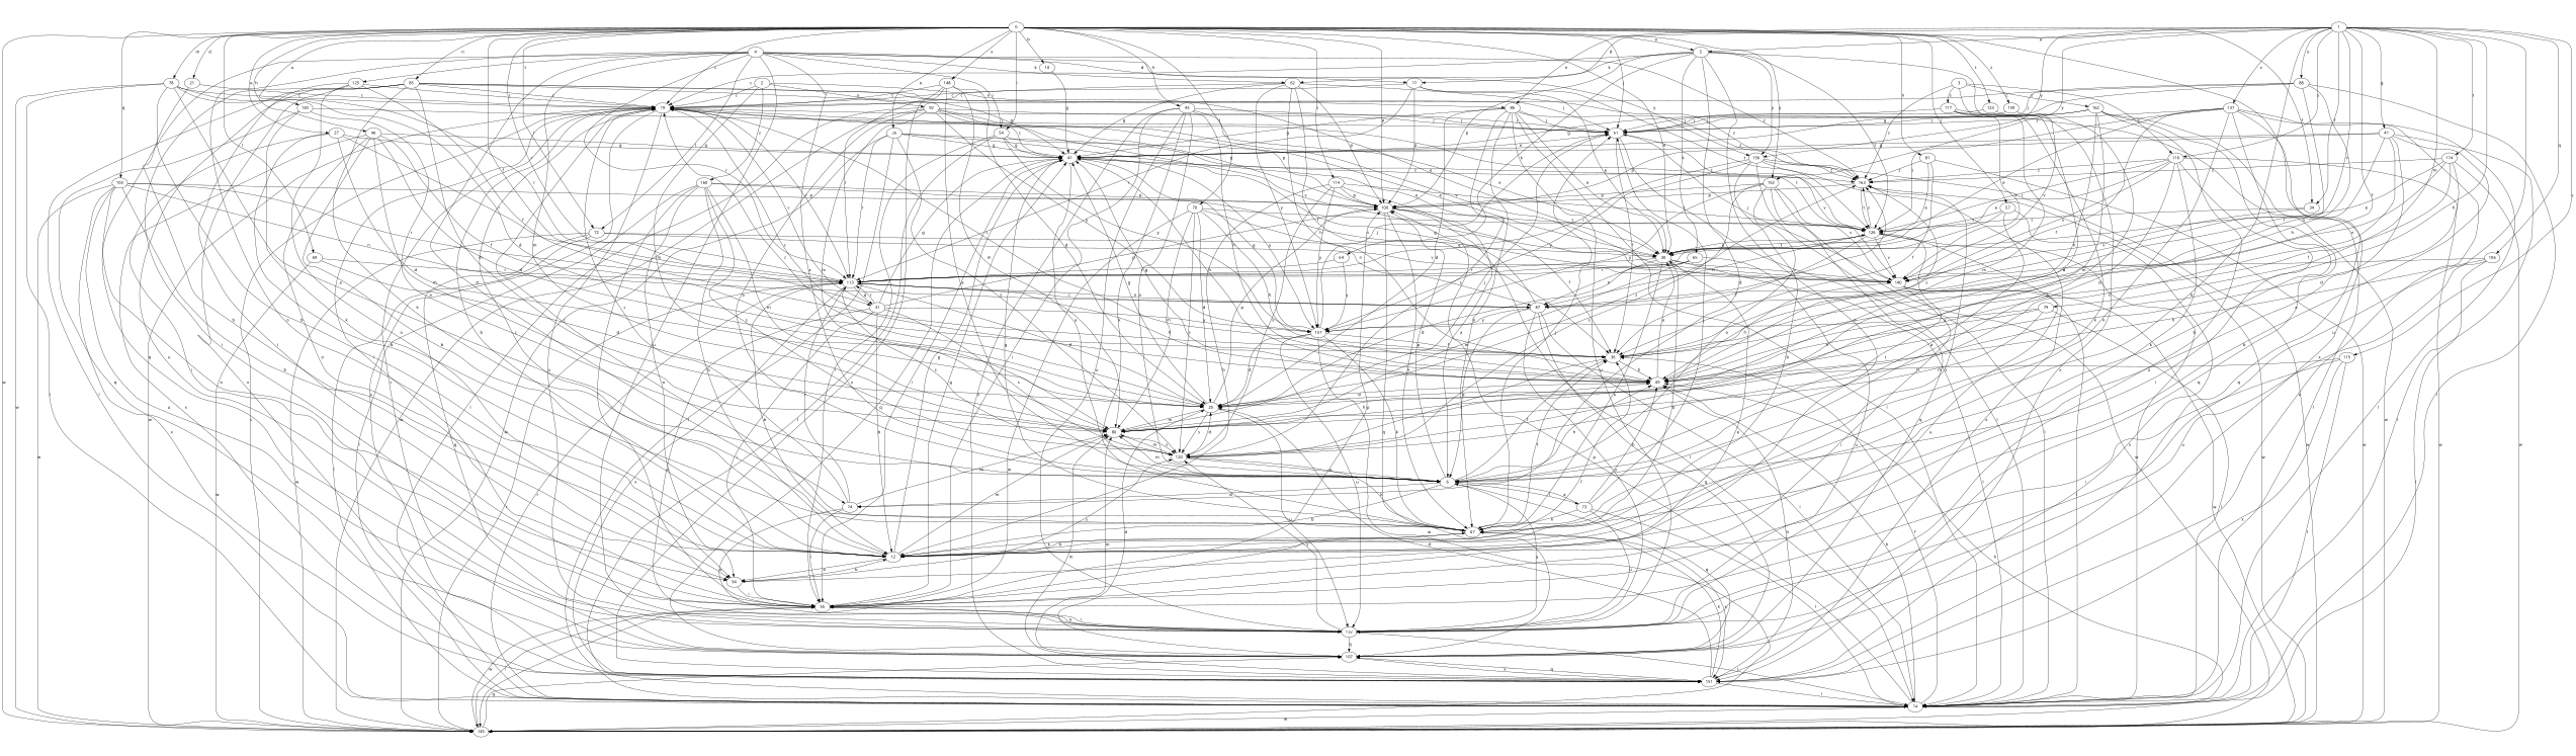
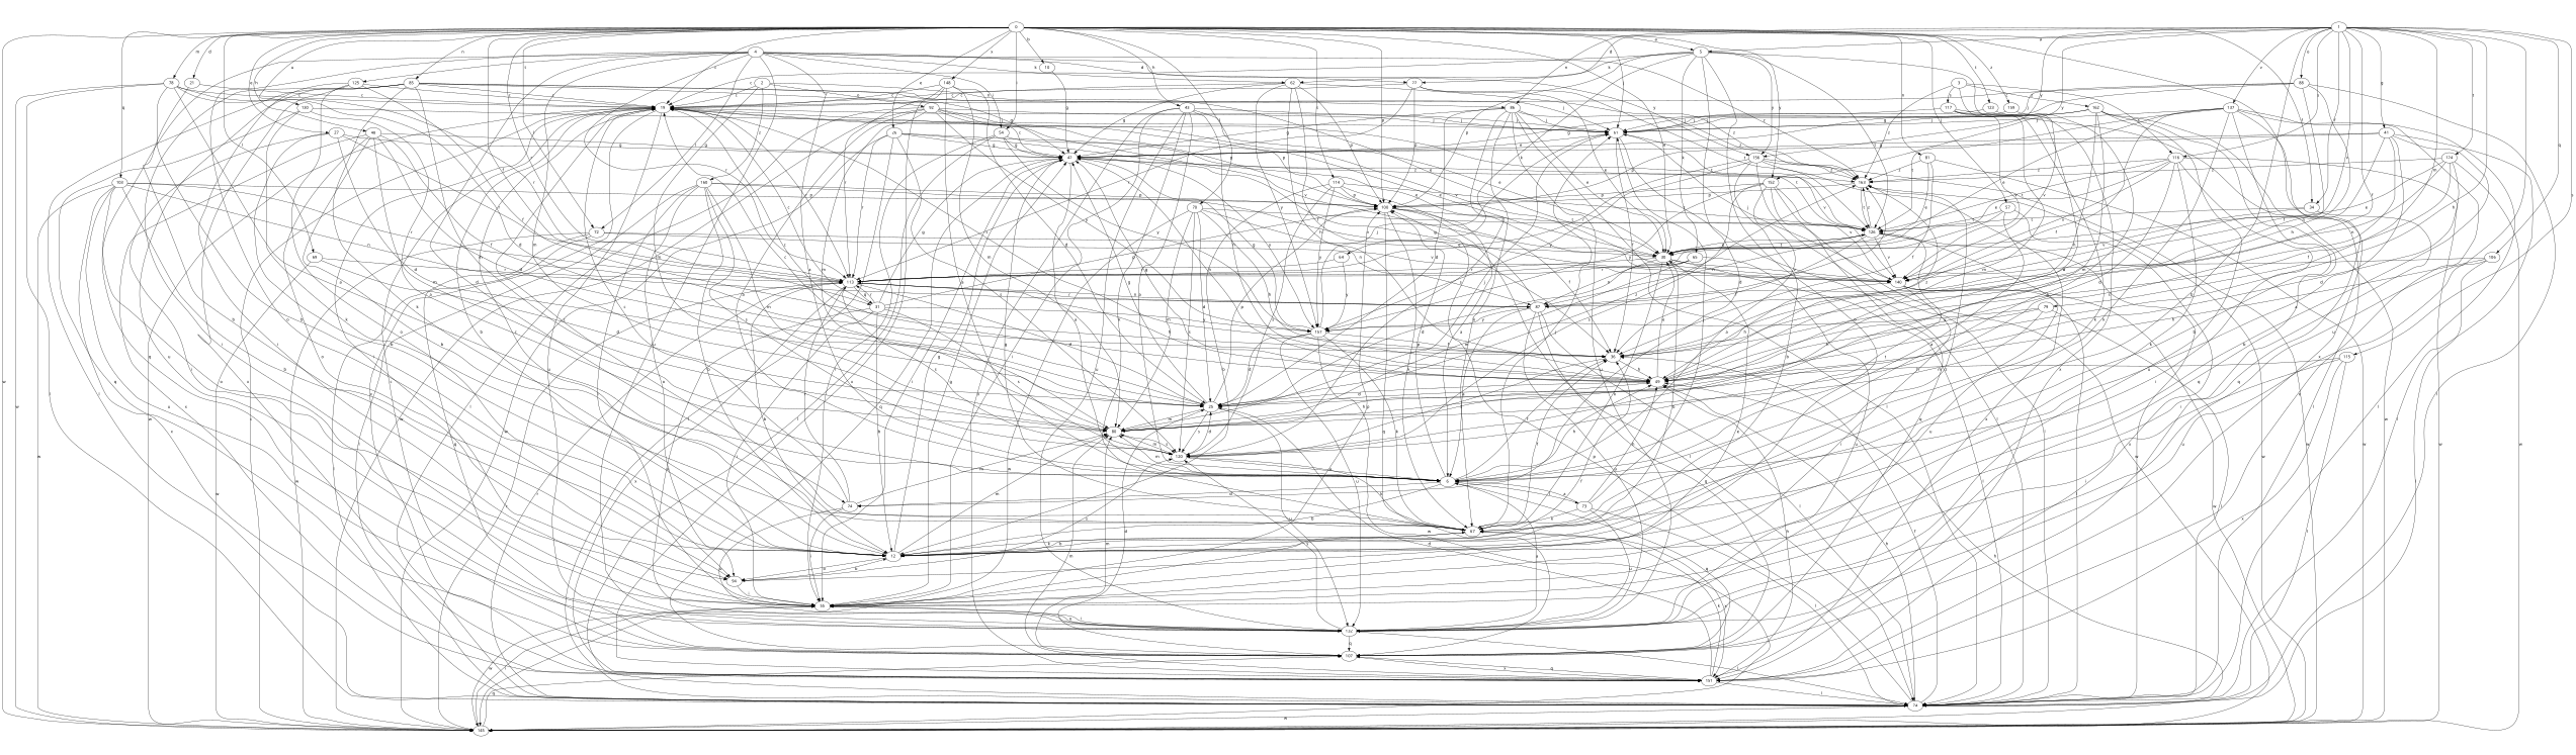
  strict digraph {
    fontname="Noto Sans"
    node [fontname="Noto Sans"]
    edge [fontname="Noto Sans"]
    0
    5
    10
    19
    21
    26
    27
    30
    31
    34
    43
    48
    54
    57
    61
    69
    70
    72
    78
    81
    85
    100
    103
    113
    114
    123
    130
    145
    148
    151
    152
    159
    156
    24
    62
    94
    64
    65
    126
    42
    12
    132
    140
    55
    120
    74
    25
    67
    87
    157
    49
    6
    36
    80
    107
    163
    1
    22
    41
    79
    86
    88
    106
    115
    116
    124
    137
    2
    92
    160
    3
    117
    162
    4
    125
    73
    0 -> 5 [label=a]
    0 -> 10 [label=b]
    0 -> 19 [label=c]
    0 -> 21 [label=d]
    0 -> 26 [label=e]
    0 -> 27 [label=e]
    0 -> 30 [label=e]
    0 -> 31 [label=f]
    0 -> 34 [label=f]
    0 -> 43 [label=h]
    0 -> 48 [label=h]
    0 -> 54 [label=i]
    0 -> 57 [label=j]
    0 -> 61 [label=j]
    0 -> 69 [label=l]
    0 -> 70 [label=l]
    0 -> 72 [label=l]
    0 -> 78 [label=m]
    0 -> 81 [label=n]
    0 -> 85 [label=n]
    0 -> 100 [label=p]
    0 -> 103 [label=q]
    0 -> 113 [label=r]
    0 -> 114 [label=s]
    0 -> 123 [label=t]
    0 -> 130 [label=u]
    0 -> 145 [label=w]
    0 -> 148 [label=x]
    0 -> 151 [label=x]
    0 -> 152 [label=y]
    0 -> 159 [label=z]
    5 -> 19 [label=c]
    5 -> 100 [label=p]
    5 -> 151 [label=x]
    5 -> 156 [label=y]
    5 -> 24 [label=d]
    5 -> 62 [label=k]
    5 -> 94 [label=o]
    5 -> 64 [label=k]
    5 -> 65 [label=k]
    5 -> 126 [label=t]
    10 -> 42 [label=g]
    19 -> 61 [label=j]
    19 -> 100 [label=p]
    19 -> 113 [label=r]
    19 -> 145 [label=w]
    19 -> 151 [label=x]
    19 -> 12 [label=b]
    19 -> 132 [label=u]
    19 -> 140 [label=v]
    19 -> 55 [label=i]
    21 -> 19 [label=c]
    21 -> 12 [label=b]
    26 -> 30 [label=e]
    26 -> 113 [label=r]
    26 -> 145 [label=w]
    26 -> 126 [label=t]
    26 -> 42 [label=g]
    26 -> 120 [label=s]
    26 -> 74 [label=l]
    27 -> 113 [label=r]
    27 -> 42 [label=g]
    27 -> 12 [label=b]
    27 -> 55 [label=i]
    27 -> 25 [label=d]
    30 -> 113 [label=r]
    30 -> 126 [label=t]
    30 -> 12 [label=b]
    30 -> 140 [label=v]
    30 -> 74 [label=l]
    30 -> 67 [label=k]
    30 -> 87 [label=n]
    31 -> 19 [label=c]
    31 -> 100 [label=p]
    31 -> 113 [label=r]
    31 -> 42 [label=g]
    31 -> 12 [label=b]
    31 -> 132 [label=u]
    31 -> 55 [label=i]
    31 -> 120 [label=s]
    31 -> 157 [label=y]
    34 -> 126 [label=t]
    34 -> 140 [label=v]
+   34 -> 55 [label=i]
    43 -> 30 [label=e]
    43 -> 61 [label=j]
    43 -> 151 [label=x]
    43 -> 132 [label=u]
    43 -> 55 [label=i]
    43 -> 67 [label=k]
    43 -> 49 [label=h]
    43 -> 6 [label=a]
    48 -> 151 [label=x]
    48 -> 94 [label=o]
    48 -> 42 [label=g]
    48 -> 12 [label=b]
    48 -> 25 [label=d]
    48 -> 36 [label=f]
    48 -> 80 [label=m]
    54 -> 30 [label=e]
    54 -> 42 [label=g]
    54 -> 55 [label=i]
    54 -> 74 [label=l]
    54 -> 157 [label=y]
    57 -> 113 [label=r]
    57 -> 151 [label=x]
    57 -> 126 [label=t]
    57 -> 6 [label=a]
    61 -> 42 [label=e]
    61 -> 140 [label=v]
    61 -> 74 [label=l]
    61 -> 36 [label=f]
    69 -> 113 [label=r]
    69 -> 145 [label=w]
    69 -> 25 [label=d]
    70 -> 145 [label=w]
    70 -> 126 [label=t]
    70 -> 120 [label=s]
    70 -> 25 [label=d]
    70 -> 87 [label=n]
    70 -> 49 [label=h]
    70 -> 80 [label=m]
    72 -> 30 [label=e]
    72 -> 145 [label=w]
    72 -> 140 [label=v]
    72 -> 74 [label=l]
    72 -> 107 [label=q]
    78 -> 19 [label=c]
    78 -> 113 [label=r]
    78 -> 145 [label=w]
    78 -> 12 [label=b]
    78 -> 74 [label=l]
    78 -> 25 [label=d]
    78 -> 6 [label=a]
    81 -> 30 [label=e]
    81 -> 145 [label=w]
    81 -> 36 [label=f]
    81 -> 163 [label=z]
    85 -> 19 [label=c]
    85 -> 30 [label=e]
    85 -> 61 [label=j]
    85 -> 42 [label=g]
    85 -> 132 [label=u]
    85 -> 55 [label=i]
    85 -> 74 [label=l]
    85 -> 67 [label=k]
    85 -> 80 [label=m]
    100 -> 126 [label=t]
    100 -> 74 [label=l]
    100 -> 67 [label=k]
    100 -> 36 [label=f]
    100 -> 107 [label=q]
    103 -> 100 [label=p]
    103 -> 113 [label=r]
    103 -> 145 [label=w]
    103 -> 151 [label=x]
    103 -> 94 [label=o]
    103 -> 12 [label=b]
    103 -> 132 [label=u]
    103 -> 87 [label=n]
    113 -> 31 [label=q]
    113 -> 151 [label=x]
    113 -> 12 [label=b]
    113 -> 120 [label=s]
    113 -> 25 [label=d]
    113 -> 87 [label=n]
    113 -> 49 [label=h]
    114 -> 100 [label=p]
    114 -> 126 [label=t]
    114 -> 12 [label=b]
    114 -> 120 [label=s]
    114 -> 157 [label=y]
    114 -> 6 [label=a]
    123 -> 61 [label=j]
    123 -> 6 [label=a]
    130 -> 61 [label=j]
    130 -> 67 [label=k]
    130 -> 6 [label=a]
    130 -> 107 [label=q]
    145 -> 19 [label=c]
    145 -> 113 [label=r]
    145 -> 55 [label=i]
    145 -> 49 [label=h]
    145 -> 107 [label=q]
    148 -> 19 [label=c]
    148 -> 113 [label=r]
    148 -> 151 [label=x]
    148 -> 25 [label=d]
    148 -> 6 [label=a]
    148 -> 80 [label=m]
    151 -> 74 [label=l]
    151 -> 25 [label=d]
    151 -> 67 [label=k]
    151 -> 49 [label=h]
    151 -> 80 [label=m]
    151 -> 107 [label=q]
    152 -> 100 [label=p]
    152 -> 145 [label=w]
    152 -> 140 [label=v]
    152 -> 120 [label=s]
    152 -> 157 [label=y]
    152 -> 6 [label=a]
    152 -> 107 [label=q]
    159 -> 61 [label=j]
    159 -> 140 [label=v]
    156 -> 113 [label=r]
    156 -> 145 [label=w]
    156 -> 151 [label=x]
    156 -> 12 [label=b]
    156 -> 74 [label=l]
    156 -> 157 [label=y]
    156 -> 163 [label=z]
    24 -> 19 [label=c]
    24 -> 113 [label=r]
    24 -> 132 [label=u]
    24 -> 55 [label=i]
    24 -> 80 [label=m]
    62 -> 19 [label=c]
    62 -> 100 [label=p]
    62 -> 42 [label=g]
    62 -> 157 [label=y]
    62 -> 49 [label=h]
    62 -> 36 [label=f]
    62 -> 163 [label=z]
    94 -> 12 [label=b]
    94 -> 55 [label=i]
    94 -> 120 [label=s]
    64 -> 113 [label=r]
    64 -> 157 [label=y]
    65 -> 113 [label=r]
    65 -> 132 [label=u]
    65 -> 25 [label=d]
    65 -> 80 [label=m]
    126 -> 30 [label=e]
    126 -> 132 [label=u]
    126 -> 140 [label=v]
    126 -> 74 [label=l]
    126 -> 87 [label=n]
    126 -> 36 [label=f]
    126 -> 163 [label=z]
    42 -> 19 [label=c]
    42 -> 55 [label=i]
    42 -> 157 [label=y]
    42 -> 49 [label=h]
    42 -> 6 [label=a]
    42 -> 107 [label=q]
    42 -> 163 [label=z]
    12 -> 19 [label=c]
    12 -> 94 [label=o]
    12 -> 42 [label=g]
    12 -> 67 [label=k]
    12 -> 80 [label=m]
    12 -> 163 [label=z]
    132 -> 55 [label=i]
    132 -> 120 [label=s]
    132 -> 74 [label=l]
    132 -> 6 [label=a]
    132 -> 107 [label=q]
    140 -> 61 [label=j]
    140 -> 145 [label=w]
    140 -> 55 [label=i]
    140 -> 74 [label=l]
    140 -> 49 [label=h]
    55 -> 30 [label=e]
    55 -> 100 [label=p]
    55 -> 145 [label=w]
    55 -> 42 [label=g]
    55 -> 132 [label=u]
    55 -> 36 [label=f]
    120 -> 25 [label=d]
    120 -> 67 [label=k]
    120 -> 6 [label=a]
    120 -> 80 [label=m]
    74 -> 100 [label=p]
    74 -> 113 [label=r]
    74 -> 145 [label=w]
    74 -> 49 [label=h]
    74 -> 36 [label=f]
    25 -> 19 [label=c]
    25 -> 100 [label=p]
    25 -> 42 [label=g]
    25 -> 132 [label=u]
    25 -> 120 [label=s]
    25 -> 80 [label=m]
    25 -> 163 [label=z]
    67 -> 19 [label=c]
    67 -> 61 [label=j]
    67 -> 151 [label=x]
    67 -> 42 [label=g]
    67 -> 12 [label=b]
    67 -> 36 [label=f]
    87 -> 113 [label=r]
    87 -> 42 [label=g]
    87 -> 132 [label=u]
    87 -> 74 [label=l]
    87 -> 157 [label=y]
    87 -> 6 [label=a]
    87 -> 107 [label=q]
    87 -> 163 [label=z]
    157 -> 61 [label=j]
    157 -> 145 [label=w]
    157 -> 42 [label=g]
    157 -> 132 [label=u]
    157 -> 25 [label=d]
    157 -> 67 [label=k]
    157 -> 36 [label=f]
    49 -> 19 [label=c]
    49 -> 30 [label=e]
    49 -> 42 [label=g]
    49 -> 25 [label=d]
    49 -> 163 [label=z]
    6 -> 100 [label=p]
    6 -> 24 [label=d]
    6 -> 126 [label=t]
    6 -> 12 [label=b]
    6 -> 49 [label=h]
    6 -> 36 [label=f]
    6 -> 80 [label=m]
    6 -> 107 [label=q]
    6 -> 73 [label=l]
    36 -> 19 [label=c]
    36 -> 120 [label=s]
    36 -> 49 [label=h]
    80 -> 61 [label=j]
    80 -> 120 [label=s]
    80 -> 49 [label=h]
    107 -> 19 [label=c]
    107 -> 151 [label=x]
    107 -> 25 [label=d]
    107 -> 80 [label=m]
    163 -> 100 [label=p]
    163 -> 145 [label=w]
    163 -> 126 [label=t]
    1 -> 5 [label=a]
    1 -> 34 [label=f]
    1 -> 152 [label=y]
    1 -> 156 [label=y]
    1 -> 12 [label=b]
    1 -> 132 [label=u]
    1 -> 140 [label=v]
    1 -> 49 [label=h]
    1 -> 36 [label=f]
    1 -> 22 [label=d]
    1 -> 41 [label=g]
    1 -> 79 [label=m]
    1 -> 86 [label=n]
    1 -> 88 [label=o]
    1 -> 106 [label=q]
    1 -> 115 [label=s]
    1 -> 116 [label=s]
    1 -> 124 [label=t]
    1 -> 137 [label=v]
    22 -> 19 [label=c]
    22 -> 30 [label=e]
    22 -> 100 [label=p]
    22 -> 113 [label=r]
    22 -> 126 [label=t]
    41 -> 100 [label=p]
    41 -> 42 [label=g]
    41 -> 12 [label=b]
    41 -> 120 [label=s]
    41 -> 74 [label=l]
    41 -> 87 [label=n]
    41 -> 6 [label=a]
    79 -> 74 [label=l]
    79 -> 157 [label=y]
    79 -> 49 [label=h]
    79 -> 80 [label=m]
    86 -> 30 [label=e]
    86 -> 61 [label=j]
    86 -> 42 [label=g]
    86 -> 132 [label=u]
    86 -> 120 [label=s]
    86 -> 74 [label=l]
    86 -> 25 [label=d]
    86 -> 67 [label=k]
    86 -> 163 [label=z]
    88 -> 19 [label=c]
    88 -> 61 [label=j]
    88 -> 42 [label=g]
    88 -> 74 [label=l]
    88 -> 49 [label=h]
    88 -> 36 [label=f]
    106 -> 132 [label=u]
    106 -> 140 [label=v]
    106 -> 74 [label=l]
    106 -> 49 [label=h]
    115 -> 151 [label=x]
    115 -> 55 [label=i]
    115 -> 74 [label=l]
    115 -> 49 [label=h]
    116 -> 30 [label=e]
    116 -> 145 [label=w]
    116 -> 126 [label=t]
    116 -> 140 [label=v]
    116 -> 55 [label=i]
    116 -> 25 [label=d]
    116 -> 67 [label=k]
    116 -> 163 [label=z]
    124 -> 30 [label=e]
    124 -> 145 [label=w]
    124 -> 25 [label=d]
    124 -> 87 [label=n]
    124 -> 36 [label=f]
    124 -> 163 [label=z]
    137 -> 30 [label=e]
    137 -> 61 [label=j]
    137 -> 151 [label=x]
    137 -> 126 [label=t]
    137 -> 12 [label=b]
    137 -> 74 [label=l]
    137 -> 67 [label=k]
    137 -> 36 [label=f]
    137 -> 107 [label=q]
    2 -> 19 [label=c]
    2 -> 80 [label=m]
    2 -> 86 [label=n]
    2 -> 92 [label=o]
    2 -> 160 [label=z]
    92 -> 61 [label=j]
    92 -> 100 [label=p]
    92 -> 145 [label=w]
    92 -> 126 [label=t]
    92 -> 140 [label=v]
    92 -> 74 [label=l]
    92 -> 157 [label=y]
    92 -> 6 [label=a]
    92 -> 80 [label=m]
    160 -> 100 [label=p]
    160 -> 94 [label=o]
    160 -> 12 [label=b]
    160 -> 140 [label=v]
    160 -> 55 [label=i]
    160 -> 120 [label=s]
    160 -> 74 [label=l]
    160 -> 80 [label=m]
    3 -> 120 [label=s]
    3 -> 163 [label=z]
    3 -> 116 [label=s]
    3 -> 117 [label=s]
    3 -> 162 [label=z]
    117 -> 61 [label=j]
    117 -> 145 [label=w]
    117 -> 140 [label=v]
    117 -> 67 [label=k]
    117 -> 80 [label=m]
    162 -> 61 [label=j]
    162 -> 42 [label=g]
    162 -> 132 [label=u]
    162 -> 74 [label=l]
    162 -> 49 [label=h]
    162 -> 80 [label=m]
    162 -> 107 [label=q]
    4 -> 54 [label=i]
    4 -> 72 [label=l]
    4 -> 113 [label=r]
    4 -> 156 [label=y]
    4 -> 24 [label=d]
    4 -> 62 [label=k]
    4 -> 94 [label=o]
    4 -> 132 [label=u]
    4 -> 6 [label=a]
    4 -> 80 [label=m]
    4 -> 107 [label=q]
    4 -> 163 [label=z]
    4 -> 22 [label=d]
    4 -> 125 [label=t]
    125 -> 19 [label=c]
    125 -> 151 [label=x]
    125 -> 94 [label=o]
    125 -> 55 [label=i]
    125 -> 36 [label=f]
    73 -> 61 [label=j]
    73 -> 132 [label=u]
    73 -> 74 [label=l]
    73 -> 67 [label=k]
    73 -> 49 [label=h]
    73 -> 6 [label=a]
  }
